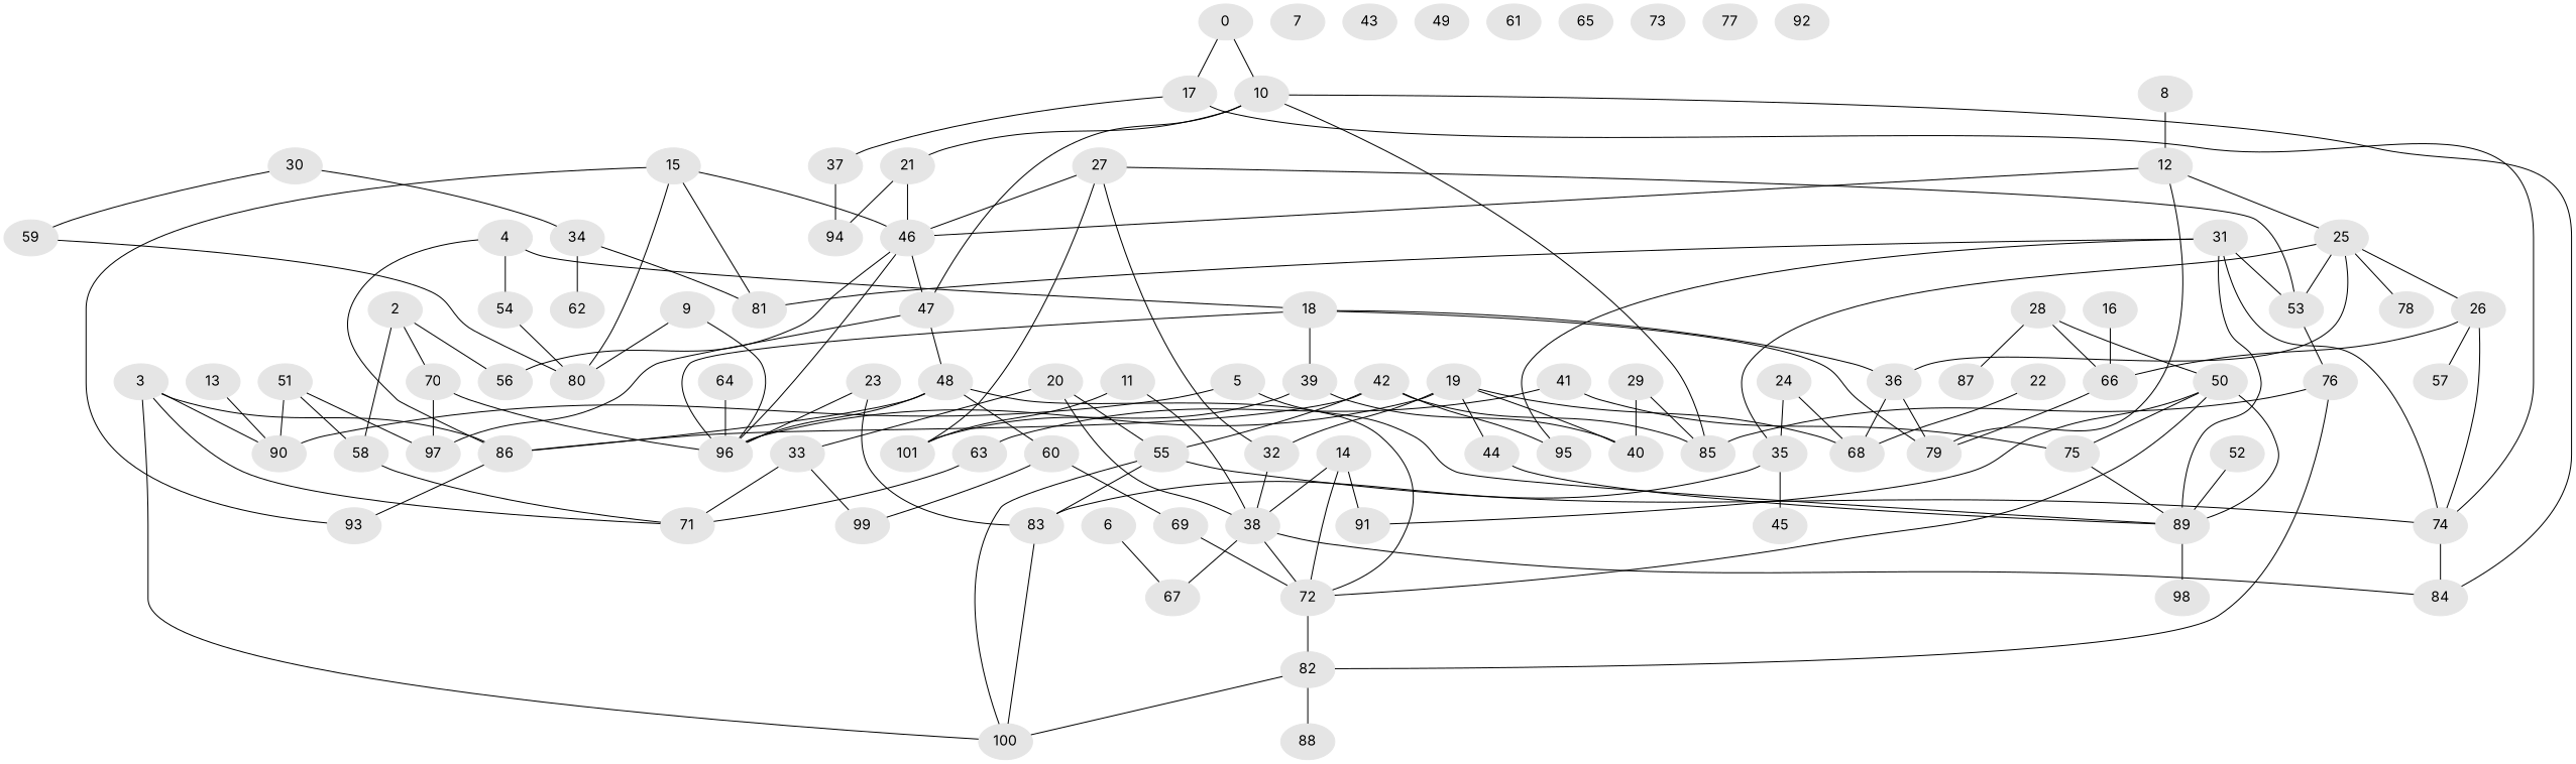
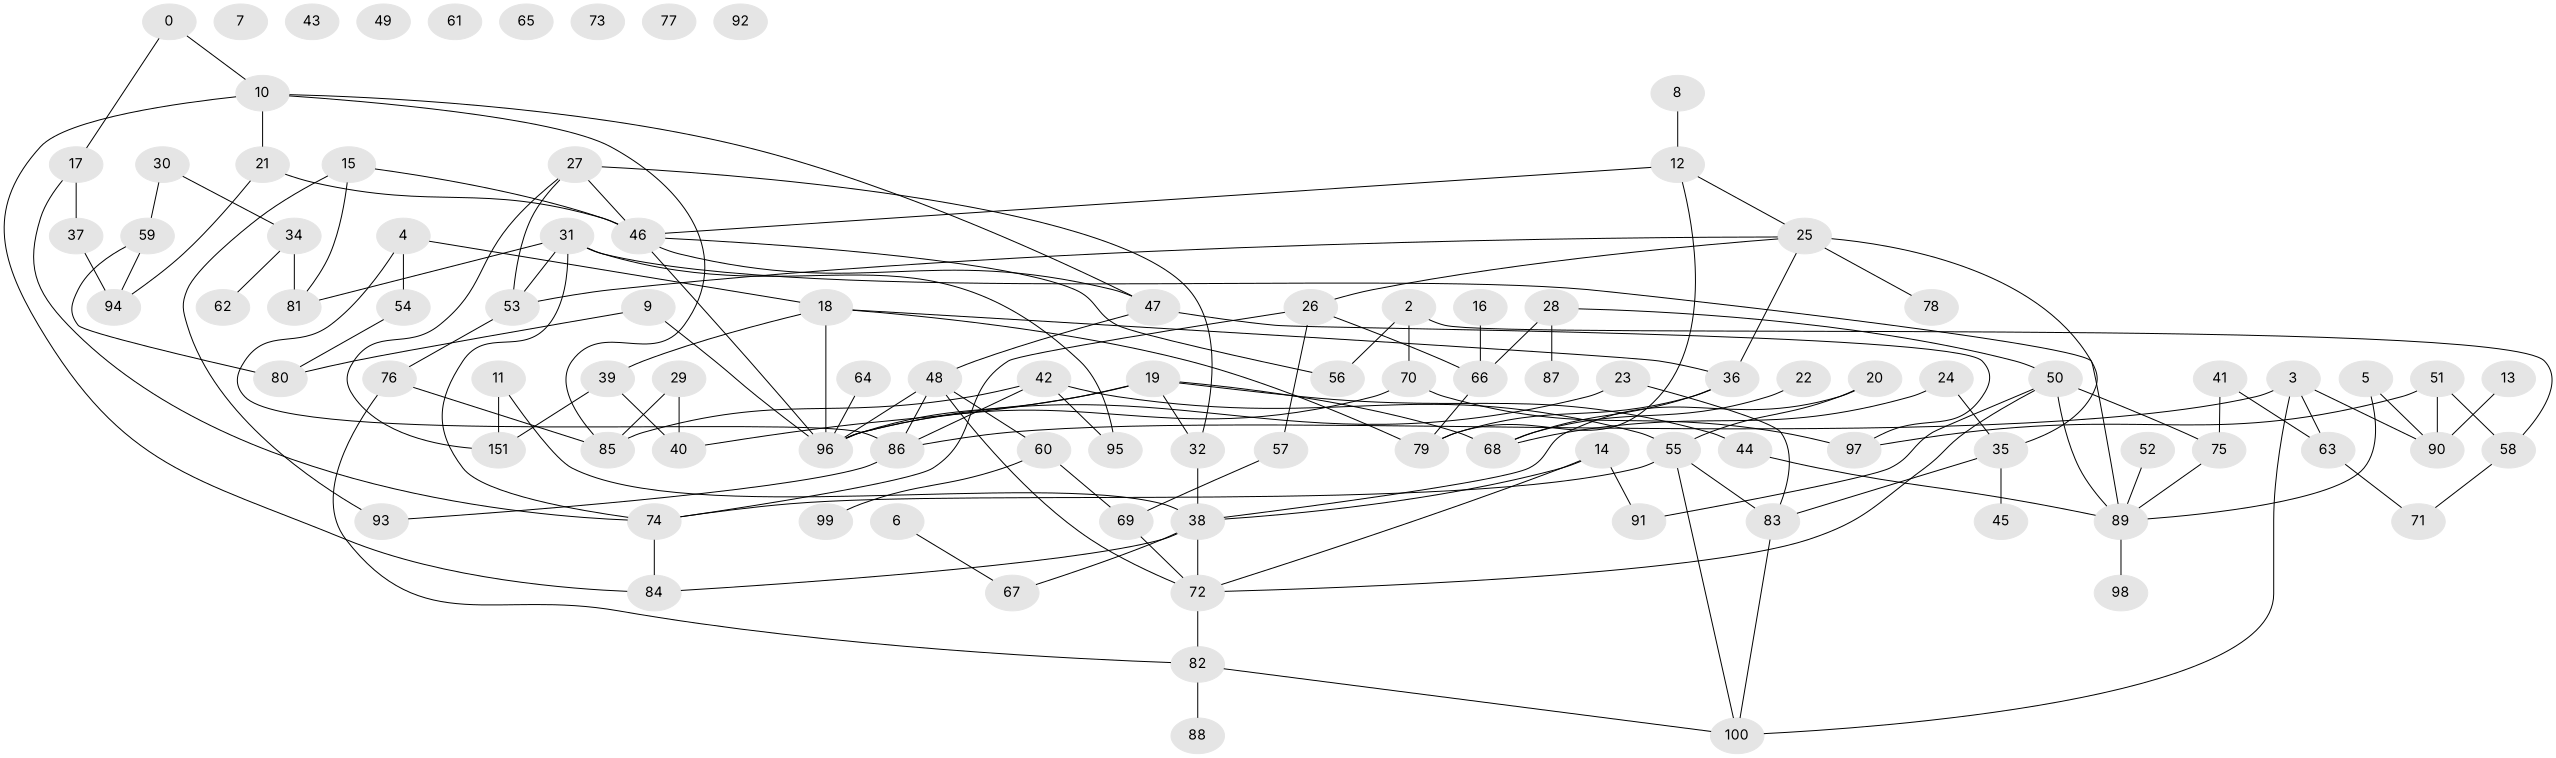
  graph {
    fontname=Inter
    node [color=gray90 fontname=Inter style=filled]
    edge [fontname=Inter]
    n1 [label=0]
    10
    17
    21
    47
    84
    85
    37
    74
    2
    56
    58
    70
    71
    96
    97
    3
    86
    90
    100
    93
    4
    18
    54
    79
    36
    39
    80
    5
    89
    98
    6
    67
    7
    8
    12
    25
    46
    9
    94
    48
    11
    38
-   101
+   101 [label=151]
    72
    35
    26
    53
    78
    13
    14
    91
    82
    15
    81
    16
    66
    68
    40
    19
    32
    44
    20
-   33
    55
    99
    83
    22
    23
    24
    45
    57
    76
    69
    27
    28
    50
    87
    75
    29
    30
    34
    59
    62
    31
    95
    41
    63
    42
    43
    60
    49
    51
    52
    61
    64
    65
    88
    73
    77
    92
    n1 -- 10
    n1 -- 17
    10 -- 21
    10 -- 47
    10 -- 84
    10 -- 85
    17 -- 37
    17 -- 74
    21 -- 46
    21 -- 94
    47 -- 97
    47 -- 48
    37 -- 94
    74 -- 84
    2 -- 56
    2 -- 58
    2 -- 70
    58 -- 71
    70 -- 96
    70 -- 97
-   3 -- 71
+   3 -- 63
    3 -- 86
    3 -- 90
    3 -- 100
    86 -- 93
    4 -- 86
    4 -- 18
    4 -- 54
    18 -- 96
    18 -- 79
    18 -- 36
    18 -- 39
    54 -- 80
    36 -- 79
    36 -- 68
    39 -- 101
    39 -- 40
    5 -- 90
    5 -- 89
    89 -- 98
    6 -- 67
    8 -- 12
    12 -- 79
    12 -- 25
    12 -- 46
    25 -- 36
    25 -- 35
    25 -- 26
    25 -- 53
    25 -- 78
    46 -- 47
    46 -- 56
    46 -- 96
    9 -- 96
    9 -- 80
    48 -- 96
    48 -- 86
    48 -- 72
    48 -- 60
    11 -- 38
    11 -- 101
    38 -- 84
    38 -- 67
    38 -- 72
    72 -- 82
    35 -- 83
    35 -- 45
    26 -- 74
    26 -- 66
    26 -- 57
    53 -- 76
    13 -- 90
    14 -- 38
    14 -- 72
    14 -- 91
    82 -- 100
    82 -- 88
    15 -- 93
-   15 -- 80
    15 -- 46
    15 -- 81
    16 -- 66
    66 -- 79
    19 -- 96
    19 -- 68
    19 -- 40
    19 -- 32
    19 -- 44
    32 -- 38
    44 -- 89
    20 -- 38
-   20 -- 33
    20 -- 55
-   33 -- 71
-   33 -- 99
    55 -- 74
    55 -- 100
    55 -- 83
    83 -- 100
    22 -- 68
    23 -- 96
    23 -- 83
    24 -- 35
    24 -- 68
+   57 -- 69
    76 -- 85
    76 -- 82
    69 -- 72
    27 -- 46
    27 -- 101
    27 -- 53
    27 -- 32
    28 -- 66
    28 -- 50
    28 -- 87
    50 -- 89
    50 -- 72
    50 -- 91
    50 -- 75
    75 -- 89
    29 -- 85
    29 -- 40
    30 -- 34
    30 -- 59
    34 -- 81
    34 -- 62
    59 -- 80
+   59 -- 94
    31 -- 74
    31 -- 89
    31 -- 53
    31 -- 81
    31 -- 95
    41 -- 75
    41 -- 63
    63 -- 71
    42 -- 85
    42 -- 86
    42 -- 55
    42 -- 95
    60 -- 99
    60 -- 69
    51 -- 58
    51 -- 97
    51 -- 90
    52 -- 89
    64 -- 96
  }
